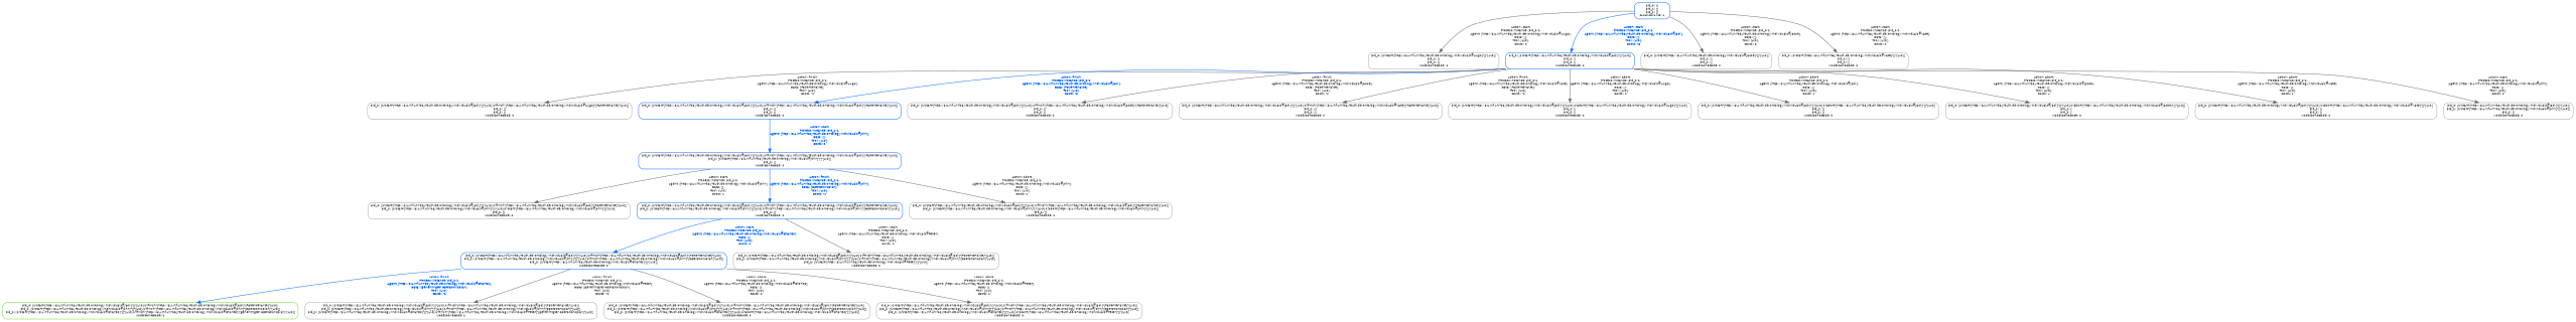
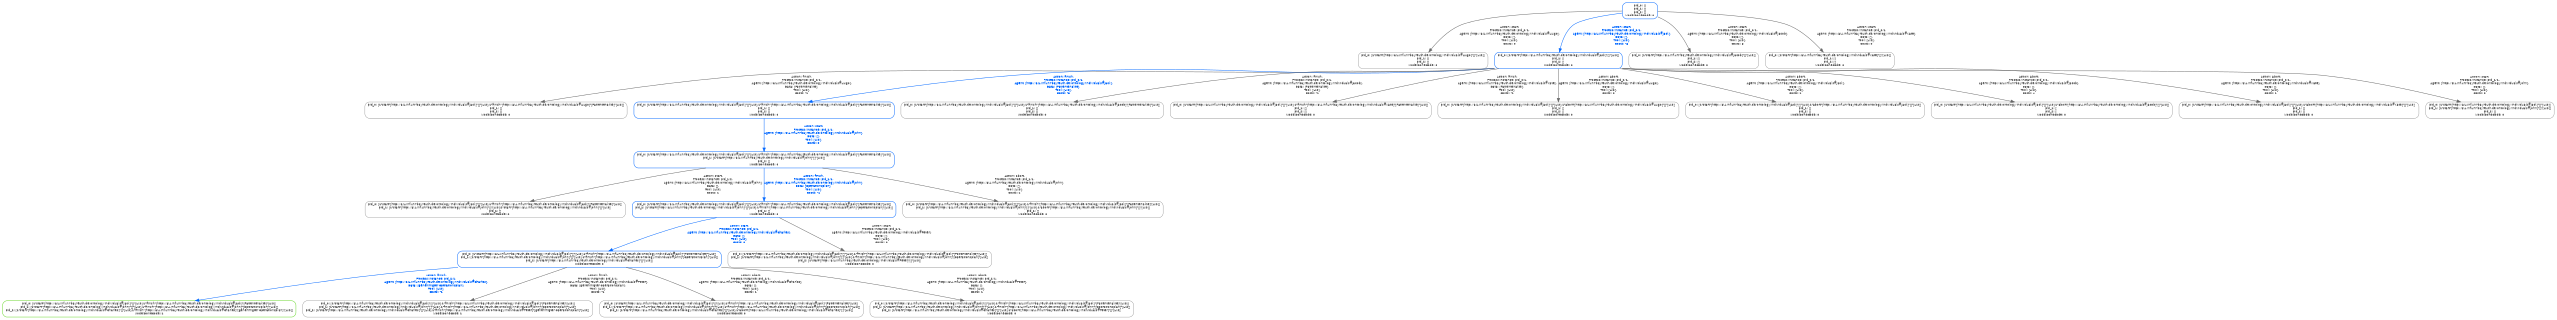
  digraph {
    node [color="#666666" fontcolor="#666666" fontname=Helvetica fontsize=8 shape=box style="rounded, setlinewidth(0.75)"]
    edge [color="#666666" fontcolor="#666666" fontname=Helvetica fontsize=8 style="setlinewidth(1.25)"]
-   n1 [color="#0066FF" label="pid_0: []\npid_1: []\npid_2: []\nPatientenakte: 0" style="rounded, setlinewidth(1.25)"]
+   n1 [color="#0066FF" label="pid_0: []\npid_1: []\npid_2: []\nModelDoneCode: 0" style="rounded, setlinewidth(1.25)"]
    n2 [label="pid_0: [1-start-[http://ai4.inf.uni-bayreuth.de/ontology/individuals#Hugo]-[]-[HIS]]\npid_1: []\npid_2: []\nModelDoneCode: 0"]
    n3 [color="#0066FF" label="pid_0: [1-start-[http://ai4.inf.uni-bayreuth.de/ontology/individuals#Jack]-[]-[HIS]]\npid_1: []\npid_2: []\nModelDoneCode: 0" style="rounded, setlinewidth(1.25)"]
    n4 [label="pid_0: [1-start-[http://ai4.inf.uni-bayreuth.de/ontology/individuals#Jacob]-[]-[HIS]]\npid_1: []\npid_2: []\nModelDoneCode: 0"]
    n5 [label="pid_0: [1-start-[http://ai4.inf.uni-bayreuth.de/ontology/individuals#Kate]-[]-[HIS]]\npid_1: []\npid_2: []\nModelDoneCode: 0"]
    n6 [label="pid_0: [1-start-[http://ai4.inf.uni-bayreuth.de/ontology/individuals#Jack]-[]-[HIS],1-finish-[http://ai4.inf.uni-bayreuth.de/ontology/individuals#Hugo]-[Patientenakte]-[HIS]]\npid_1: []\npid_2: []\nModelDoneCode: 0"]
    n7 [color="#0066FF" label="pid_0: [1-start-[http://ai4.inf.uni-bayreuth.de/ontology/individuals#Jack]-[]-[HIS],1-finish-[http://ai4.inf.uni-bayreuth.de/ontology/individuals#Jack]-[Patientenakte]-[HIS]]\npid_1: []\npid_2: []\nModelDoneCode: 0" style="rounded, setlinewidth(1.25)"]
    n8 [label="pid_0: [1-start-[http://ai4.inf.uni-bayreuth.de/ontology/individuals#Jack]-[]-[HIS],1-finish-[http://ai4.inf.uni-bayreuth.de/ontology/individuals#Jacob]-[Patientenakte]-[HIS]]\npid_1: []\npid_2: []\nModelDoneCode: 0"]
    n9 [label="pid_0: [1-start-[http://ai4.inf.uni-bayreuth.de/ontology/individuals#Jack]-[]-[HIS],1-finish-[http://ai4.inf.uni-bayreuth.de/ontology/individuals#Kate]-[Patientenakte]-[HIS]]\npid_1: []\npid_2: []\nModelDoneCode: 0"]
    n10 [label="pid_0: [1-start-[http://ai4.inf.uni-bayreuth.de/ontology/individuals#Jack]-[]-[HIS],1-abort-[http://ai4.inf.uni-bayreuth.de/ontology/individuals#Hugo]-[]-[HIS]]\npid_1: []\npid_2: []\nModelDoneCode: 0"]
    n11 [label="pid_0: [1-start-[http://ai4.inf.uni-bayreuth.de/ontology/individuals#Jack]-[]-[HIS],1-abort-[http://ai4.inf.uni-bayreuth.de/ontology/individuals#Jack]-[]-[HIS]]\npid_1: []\npid_2: []\nModelDoneCode: 0"]
    n12 [label="pid_0: [1-start-[http://ai4.inf.uni-bayreuth.de/ontology/individuals#Jack]-[]-[HIS],1-abort-[http://ai4.inf.uni-bayreuth.de/ontology/individuals#Jacob]-[]-[HIS]]\npid_1: []\npid_2: []\nModelDoneCode: 0"]
    n13 [label="pid_0: [1-start-[http://ai4.inf.uni-bayreuth.de/ontology/individuals#Jack]-[]-[HIS],1-abort-[http://ai4.inf.uni-bayreuth.de/ontology/individuals#Kate]-[]-[HIS]]\npid_1: []\npid_2: []\nModelDoneCode: 0"]
    n14 [label="pid_0: [1-start-[http://ai4.inf.uni-bayreuth.de/ontology/individuals#Jack]-[]-[HIS]]\npid_1: [1-start-[http://ai4.inf.uni-bayreuth.de/ontology/individuals#John]-[]-[HIS]]\npid_2: []\nModelDoneCode: 0"]
    n15 [color="#0066FF" label="pid_0: [1-start-[http://ai4.inf.uni-bayreuth.de/ontology/individuals#Jack]-[]-[HIS],1-finish-[http://ai4.inf.uni-bayreuth.de/ontology/individuals#Jack]-[Patientenakte]-[HIS]]\npid_1: [1-start-[http://ai4.inf.uni-bayreuth.de/ontology/individuals#John]-[]-[HIS]]\npid_2: []\nModelDoneCode: 0" style="rounded, setlinewidth(1.25)"]
    n16 [label="pid_0: [1-start-[http://ai4.inf.uni-bayreuth.de/ontology/individuals#Jack]-[]-[HIS],1-finish-[http://ai4.inf.uni-bayreuth.de/ontology/individuals#Jack]-[Patientenakte]-[HIS]]\npid_1: [1-start-[http://ai4.inf.uni-bayreuth.de/ontology/individuals#John]-[]-[HIS],2-start-[http://ai4.inf.uni-bayreuth.de/ontology/individuals#John]-[]-[HIS]]\npid_2: []\nModelDoneCode: 0"]
    n17 [color="#0066FF" label="pid_0: [1-start-[http://ai4.inf.uni-bayreuth.de/ontology/individuals#Jack]-[]-[HIS],1-finish-[http://ai4.inf.uni-bayreuth.de/ontology/individuals#Jack]-[Patientenakte]-[HIS]]\npid_1: [1-start-[http://ai4.inf.uni-bayreuth.de/ontology/individuals#John]-[]-[HIS],1-finish-[http://ai4.inf.uni-bayreuth.de/ontology/individuals#John]-[Operationsplan]-[HIS]]\npid_2: []\nModelDoneCode: 0" style="rounded, setlinewidth(1.25)"]
    n18 [label="pid_0: [1-start-[http://ai4.inf.uni-bayreuth.de/ontology/individuals#Jack]-[]-[HIS],1-finish-[http://ai4.inf.uni-bayreuth.de/ontology/individuals#Jack]-[Patientenakte]-[HIS]]\npid_1: [1-start-[http://ai4.inf.uni-bayreuth.de/ontology/individuals#John]-[]-[HIS],1-abort-[http://ai4.inf.uni-bayreuth.de/ontology/individuals#John]-[]-[HIS]]\npid_2: []\nModelDoneCode: 0"]
    n19 [color="#0066FF" label="pid_0: [1-start-[http://ai4.inf.uni-bayreuth.de/ontology/individuals#Jack]-[]-[HIS],1-finish-[http://ai4.inf.uni-bayreuth.de/ontology/individuals#Jack]-[Patientenakte]-[HIS]]\npid_1: [1-start-[http://ai4.inf.uni-bayreuth.de/ontology/individuals#John]-[]-[HIS],1-finish-[http://ai4.inf.uni-bayreuth.de/ontology/individuals#John]-[Operationsplan]-[HIS]]\npid_2: [1-start-[http://ai4.inf.uni-bayreuth.de/ontology/individuals#Charles]-[]-[HIS]]\nModelDoneCode: 0" style="rounded, setlinewidth(1.25)"]
    n20 [label="pid_0: [1-start-[http://ai4.inf.uni-bayreuth.de/ontology/individuals#Jack]-[]-[HIS],1-finish-[http://ai4.inf.uni-bayreuth.de/ontology/individuals#Jack]-[Patientenakte]-[HIS]]\npid_1: [1-start-[http://ai4.inf.uni-bayreuth.de/ontology/individuals#John]-[]-[HIS],1-finish-[http://ai4.inf.uni-bayreuth.de/ontology/individuals#John]-[Operationsplan]-[HIS]]\npid_2: [1-start-[http://ai4.inf.uni-bayreuth.de/ontology/individuals#Peter]-[]-[HIS]]\nModelDoneCode: 0"]
    n21 [color="#62D523" label="pid_0: [1-start-[http://ai4.inf.uni-bayreuth.de/ontology/individuals#Jack]-[]-[HIS],1-finish-[http://ai4.inf.uni-bayreuth.de/ontology/individuals#Jack]-[Patientenakte]-[HIS]]\npid_1: [1-start-[http://ai4.inf.uni-bayreuth.de/ontology/individuals#John]-[]-[HIS],1-finish-[http://ai4.inf.uni-bayreuth.de/ontology/individuals#John]-[Operationsplan]-[HIS]]\npid_2: [1-start-[http://ai4.inf.uni-bayreuth.de/ontology/individuals#Charles]-[]-[HIS],1-finish-[http://ai4.inf.uni-bayreuth.de/ontology/individuals#Charles]-[genehmigter Operationsplan]-[HIS]]\nModelDoneCode: 1" style="rounded, setlinewidth(1.25)"]
    n22 [label="pid_0: [1-start-[http://ai4.inf.uni-bayreuth.de/ontology/individuals#Jack]-[]-[HIS],1-finish-[http://ai4.inf.uni-bayreuth.de/ontology/individuals#Jack]-[Patientenakte]-[HIS]]\npid_1: [1-start-[http://ai4.inf.uni-bayreuth.de/ontology/individuals#John]-[]-[HIS],1-finish-[http://ai4.inf.uni-bayreuth.de/ontology/individuals#John]-[Operationsplan]-[HIS]]\npid_2: [1-start-[http://ai4.inf.uni-bayreuth.de/ontology/individuals#Charles]-[]-[HIS],1-finish-[http://ai4.inf.uni-bayreuth.de/ontology/individuals#Peter]-[genehmigter Operationsplan]-[HIS]]\nModelDoneCode: 1"]
    n23 [label="pid_0: [1-start-[http://ai4.inf.uni-bayreuth.de/ontology/individuals#Jack]-[]-[HIS],1-finish-[http://ai4.inf.uni-bayreuth.de/ontology/individuals#Jack]-[Patientenakte]-[HIS]]\npid_1: [1-start-[http://ai4.inf.uni-bayreuth.de/ontology/individuals#John]-[]-[HIS],1-finish-[http://ai4.inf.uni-bayreuth.de/ontology/individuals#John]-[Operationsplan]-[HIS]]\npid_2: [1-start-[http://ai4.inf.uni-bayreuth.de/ontology/individuals#Charles]-[]-[HIS],1-abort-[http://ai4.inf.uni-bayreuth.de/ontology/individuals#Charles]-[]-[HIS]]\nModelDoneCode: 0"]
    n24 [label="pid_0: [1-start-[http://ai4.inf.uni-bayreuth.de/ontology/individuals#Jack]-[]-[HIS],1-finish-[http://ai4.inf.uni-bayreuth.de/ontology/individuals#Jack]-[Patientenakte]-[HIS]]\npid_1: [1-start-[http://ai4.inf.uni-bayreuth.de/ontology/individuals#John]-[]-[HIS],1-finish-[http://ai4.inf.uni-bayreuth.de/ontology/individuals#John]-[Operationsplan]-[HIS]]\npid_2: [1-start-[http://ai4.inf.uni-bayreuth.de/ontology/individuals#Charles]-[]-[HIS],1-abort-[http://ai4.inf.uni-bayreuth.de/ontology/individuals#Peter]-[]-[HIS]]\nModelDoneCode: 0"]
    n1 -> n2 [label="Action: start,\nProcess/Instance: pid_0/1,\nAgent: [http://ai4.inf.uni-bayreuth.de/ontology/individuals#Hugo],\nData: [],\nTool: [HIS],\nCosts: 0"]
    n1 -> n3 [color="#0066FF" fontcolor="#0066FF" label="Action: start,\nProcess/Instance: pid_0/1,\nAgent: [http://ai4.inf.uni-bayreuth.de/ontology/individuals#Jack],\nData: [],\nTool: [HIS],\nCosts: -3"]
    n1 -> n4 [label="Action: start,\nProcess/Instance: pid_0/1,\nAgent: [http://ai4.inf.uni-bayreuth.de/ontology/individuals#Jacob],\nData: [],\nTool: [HIS],\nCosts: 3"]
    n1 -> n5 [label="Action: start,\nProcess/Instance: pid_0/1,\nAgent: [http://ai4.inf.uni-bayreuth.de/ontology/individuals#Kate],\nData: [],\nTool: [HIS],\nCosts: 0"]
    n3 -> n6 [label="Action: finish,\nProcess/Instance: pid_0/1,\nAgent: [http://ai4.inf.uni-bayreuth.de/ontology/individuals#Hugo],\nData: [Patientenakte],\nTool: [HIS],\nCosts: -1"]
    n3 -> n7 [color="#0066FF" fontcolor="#0066FF" label="Action: finish,\nProcess/Instance: pid_0/1,\nAgent: [http://ai4.inf.uni-bayreuth.de/ontology/individuals#Jack],\nData: [Patientenakte],\nTool: [HIS],\nCosts: -3"]
    n3 -> n8 [label="Action: finish,\nProcess/Instance: pid_0/1,\nAgent: [http://ai4.inf.uni-bayreuth.de/ontology/individuals#Jacob],\nData: [Patientenakte],\nTool: [HIS],\nCosts: -1"]
    n3 -> n9 [label="Action: finish,\nProcess/Instance: pid_0/1,\nAgent: [http://ai4.inf.uni-bayreuth.de/ontology/individuals#Kate],\nData: [Patientenakte],\nTool: [HIS],\nCosts: -1"]
    n3 -> n10 [label="Action: abort,\nProcess/Instance: pid_0/1,\nAgent: [http://ai4.inf.uni-bayreuth.de/ontology/individuals#Hugo],\nData: [],\nTool: [HIS],\nCosts: 0"]
    n3 -> n11 [label="Action: abort,\nProcess/Instance: pid_0/1,\nAgent: [http://ai4.inf.uni-bayreuth.de/ontology/individuals#Jack],\nData: [],\nTool: [HIS],\nCosts: 1"]
    n3 -> n12 [label="Action: abort,\nProcess/Instance: pid_0/1,\nAgent: [http://ai4.inf.uni-bayreuth.de/ontology/individuals#Jacob],\nData: [],\nTool: [HIS],\nCosts: 4"]
    n3 -> n13 [label="Action: abort,\nProcess/Instance: pid_0/1,\nAgent: [http://ai4.inf.uni-bayreuth.de/ontology/individuals#Kate],\nData: [],\nTool: [HIS],\nCosts: 1"]
    n3 -> n14 [label="Action: start,\nProcess/Instance: pid_1/1,\nAgent: [http://ai4.inf.uni-bayreuth.de/ontology/individuals#John],\nData: [],\nTool: [HIS],\nCosts: 0"]
    n7 -> n15 [color="#0066FF" fontcolor="#0066FF" label="Action: start,\nProcess/Instance: pid_1/1,\nAgent: [http://ai4.inf.uni-bayreuth.de/ontology/individuals#John],\nData: [],\nTool: [HIS],\nCosts: 0"]
    n15 -> n16 [label="Action: start,\nProcess/Instance: pid_1/2,\nAgent: [http://ai4.inf.uni-bayreuth.de/ontology/individuals#John],\nData: [],\nTool: [HIS],\nCosts: 1"]
    n15 -> n17 [color="#0066FF" fontcolor="#0066FF" label="Action: finish,\nProcess/Instance: pid_1/1,\nAgent: [http://ai4.inf.uni-bayreuth.de/ontology/individuals#John],\nData: [Operationsplan],\nTool: [HIS],\nCosts: -1"]
    n15 -> n18 [label="Action: abort,\nProcess/Instance: pid_1/1,\nAgent: [http://ai4.inf.uni-bayreuth.de/ontology/individuals#John],\nData: [],\nTool: [HIS],\nCosts: 1"]
    n17 -> n19 [color="#0066FF" fontcolor="#0066FF" label="Action: start,\nProcess/Instance: pid_2/1,\nAgent: [http://ai4.inf.uni-bayreuth.de/ontology/individuals#Charles],\nData: [],\nTool: [HIS],\nCosts: 0"]
    n17 -> n20 [label="Action: start,\nProcess/Instance: pid_2/1,\nAgent: [http://ai4.inf.uni-bayreuth.de/ontology/individuals#Peter],\nData: [],\nTool: [HIS],\nCosts: 0"]
    n19 -> n21 [color="#0066FF" fontcolor="#0066FF" label="Action: finish,\nProcess/Instance: pid_2/1,\nAgent: [http://ai4.inf.uni-bayreuth.de/ontology/individuals#Charles],\nData: [genehmigter Operationsplan],\nTool: [HIS],\nCosts: -1"]
    n19 -> n22 [label="Action: finish,\nProcess/Instance: pid_2/1,\nAgent: [http://ai4.inf.uni-bayreuth.de/ontology/individuals#Peter],\nData: [genehmigter Operationsplan],\nTool: [HIS],\nCosts: -1"]
    n19 -> n23 [label="Action: abort,\nProcess/Instance: pid_2/1,\nAgent: [http://ai4.inf.uni-bayreuth.de/ontology/individuals#Charles],\nData: [],\nTool: [HIS],\nCosts: 1"]
    n19 -> n24 [label="Action: abort,\nProcess/Instance: pid_2/1,\nAgent: [http://ai4.inf.uni-bayreuth.de/ontology/individuals#Peter],\nData: [],\nTool: [HIS],\nCosts: 1"]
  }
